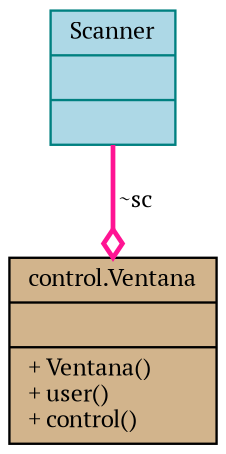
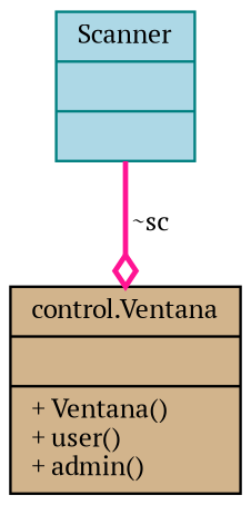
  digraph {
    fontname="PT Serif"
    node [fontname="PT Serif" fontsize=10 shape=record style=filled]
-   n1 [color=black fillcolor=tan fontcolor=black height=0.2 label="{control.Ventana\n||+ Ventana()\l+ user()\l+ control()\l}" width=0.4]
+   n1 [color=black fillcolor=tan fontcolor=black height=0.2 label="{control.Ventana\n||+ Ventana()\l+ user()\l+ admin()\l}" width=0.4]
    n2 [color=teal fillcolor=lightblue height=0.2 label="{Scanner\n||}" width=0.4]
    n2 -> n1 [arrowhead=odiamond color=deeppink fontname="PT Serif" fontsize=10 label=" ~sc" labelfontname=Helvetica labelfontsize=10 style=bold]
  }
